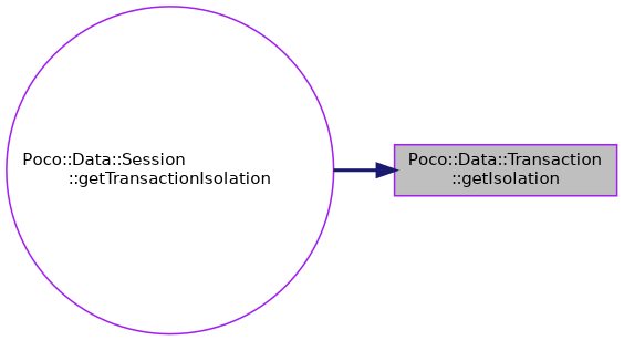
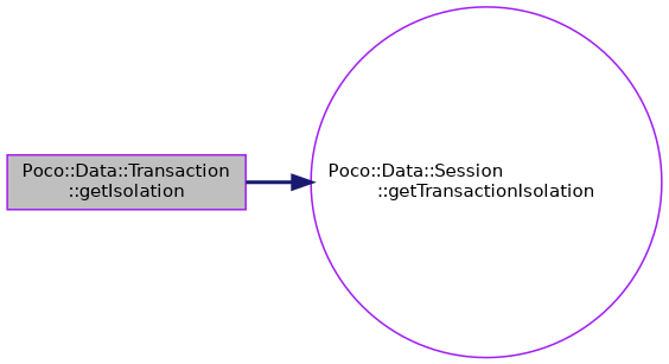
  digraph {
    rankdir=LR
    node [color=purple fontname=Helvetica fontsize=10 style=filled]
    n1 [fillcolor=grey75 fontcolor=black height=0.2 label="Poco::Data::Transaction\l::getIsolation" shape=box width=0.4]
    n2 [fillcolor=white height=0.2 label="Poco::Data::Session\l::getTransactionIsolation" shape=circle width=0.4]
-   n2 -> n1 [color=midnightblue fontname=Helvetica fontsize=10 labelfontname=Helvetica labelfontsize=10 style=bold]
+   n1 -> n2 [color=midnightblue fontname=Helvetica fontsize=10 labelfontname=Helvetica labelfontsize=10 style=bold]
  }
